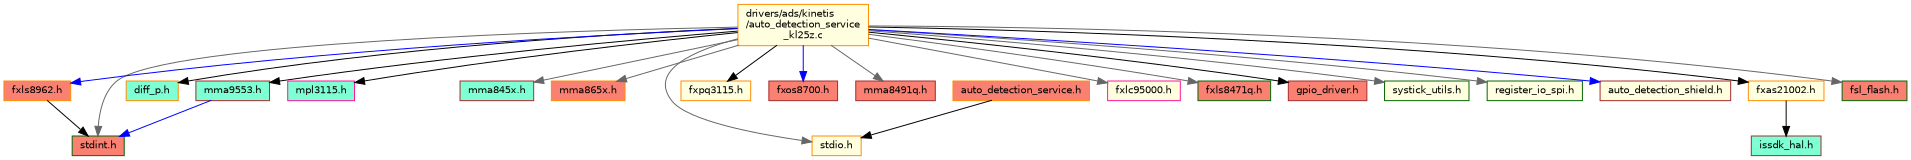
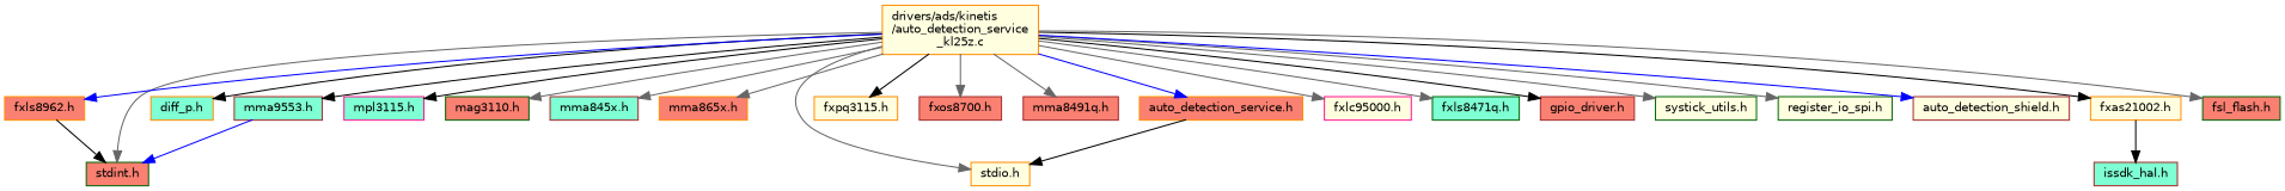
  digraph {
    node [color=darkorange fillcolor=salmon fontname=Helvetica fontsize=10 shape=record style=filled]
    edge [color=gray40 fontname=Helvetica fontsize=10 labelfontname=Helvetica labelfontsize=10 style=solid]
    n1 [fillcolor=lightyellow fontcolor=black height=0.2 label="drivers/ads/kinetis\l/auto_detection_service\l_kl25z.c" width=0.4]
    n2 [fillcolor=lightyellow height=0.2 label="stdio.h" width=0.4]
    n3 [color=darkgreen height=0.2 label="stdint.h" width=0.4]
    n4 [fillcolor=aquamarine height=0.2 label="diff_p.h" width=0.4]
    n5 [color=brown fillcolor=aquamarine height=0.2 label="mma9553.h" width=0.4]
    n6 [color=deeppink fillcolor=aquamarine height=0.2 label="mpl3115.h" width=0.4]
+   n7 [color=darkgreen height=0.2 label="mag3110.h" width=0.4]
    n8 [color=brown fillcolor=aquamarine height=0.2 label="mma845x.h" width=0.4]
    n9 [height=0.2 label="mma865x.h" width=0.4]
    n10 [height=0.2 label="fxls8962.h" width=0.4]
    n11 [fillcolor=lightyellow height=0.2 label="fxpq3115.h" width=0.4]
    n12 [color=brown height=0.2 label="fxos8700.h" width=0.4]
    n13 [color=brown height=0.2 label="mma8491q.h" width=0.4]
    n14 [fillcolor=lightyellow height=0.2 label="fxas21002.h" width=0.4]
    n15 [color=deeppink fillcolor=lightyellow height=0.2 label="fxlc95000.h" width=0.4]
-   n16 [color=darkgreen height=0.2 label="fxls8471q.h" width=0.4]
+   n16 [color=darkgreen fillcolor=aquamarine height=0.2 label="fxls8471q.h" width=0.4]
    n17 [color=brown height=0.2 label="gpio_driver.h" width=0.4]
    n18 [color=darkgreen fillcolor=lightyellow height=0.2 label="systick_utils.h" width=0.4]
    n19 [color=darkgreen fillcolor=lightyellow height=0.2 label="register_io_spi.h" width=0.4]
    n20 [color=brown fillcolor=lightyellow height=0.2 label="auto_detection_shield.h" width=0.4]
    n21 [height=0.2 label="auto_detection_service.h" width=0.4]
    n22 [color=darkgreen height=0.2 label="fsl_flash.h" width=0.4]
    n23 [color=brown fillcolor=aquamarine height=0.2 label="issdk_hal.h" width=0.4]
    n1 -> n2
    n1 -> n3
    n1 -> n4 [color=black]
    n1 -> n5 [color=black]
    n1 -> n6 [color=black]
+   n1 -> n7
    n1 -> n8
    n1 -> n9
    n1 -> n10 [color=blue]
    n1 -> n11 [color=black]
-   n1 -> n12 [color=blue]
+   n1 -> n12
    n1 -> n13
    n1 -> n14 [color=black]
    n1 -> n15
    n1 -> n16
    n1 -> n17 [color=black]
    n1 -> n18
    n1 -> n19
    n1 -> n20 [color=blue]
+   n1 -> n21 [color=blue]
    n1 -> n22
    n5 -> n3 [color=blue]
    n10 -> n3 [color=black]
    n14 -> n23 [color=black]
    n21 -> n2 [color=black]
  }
